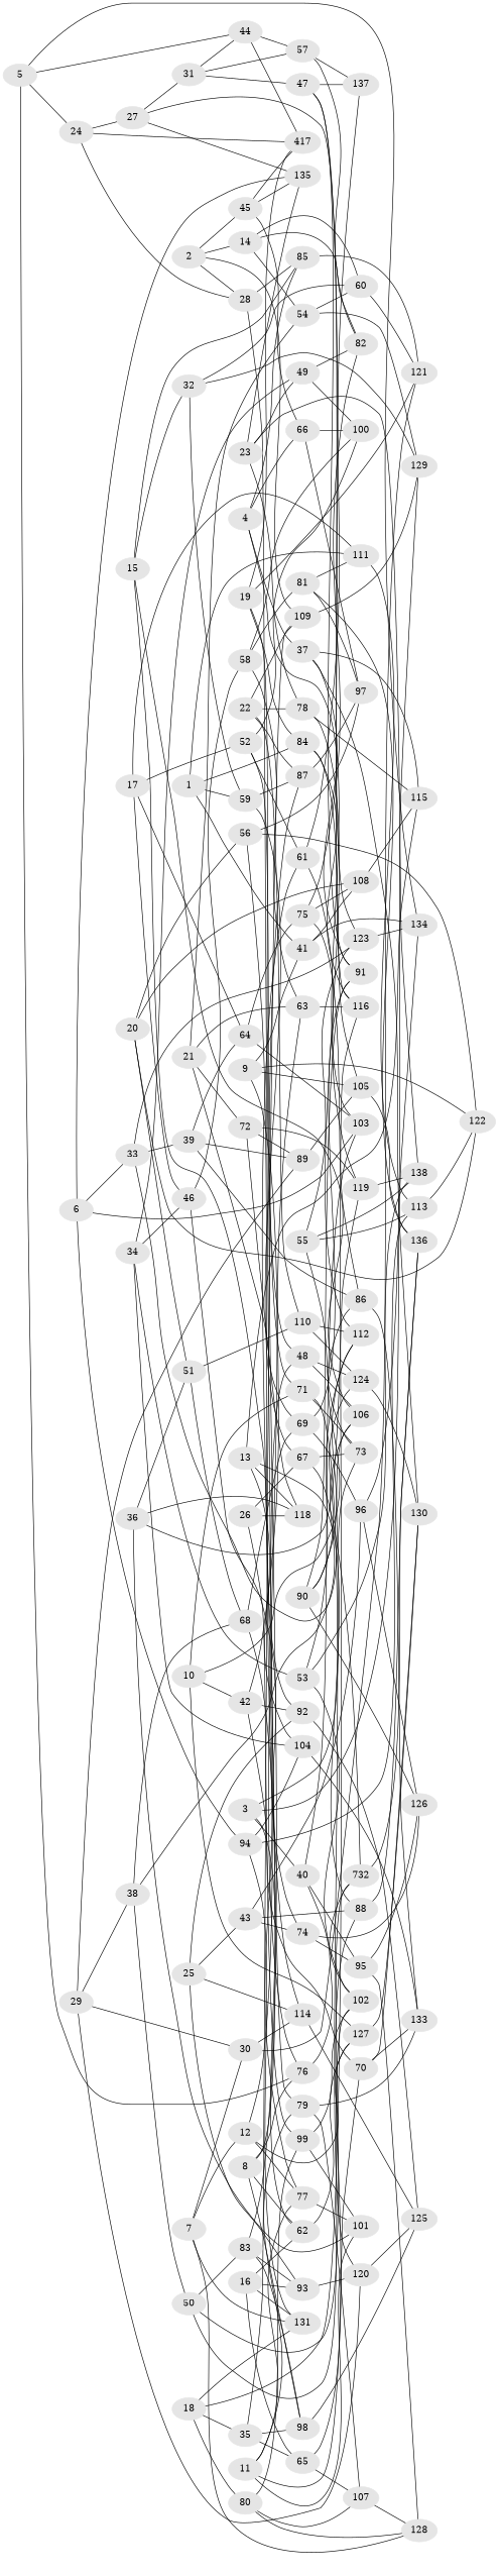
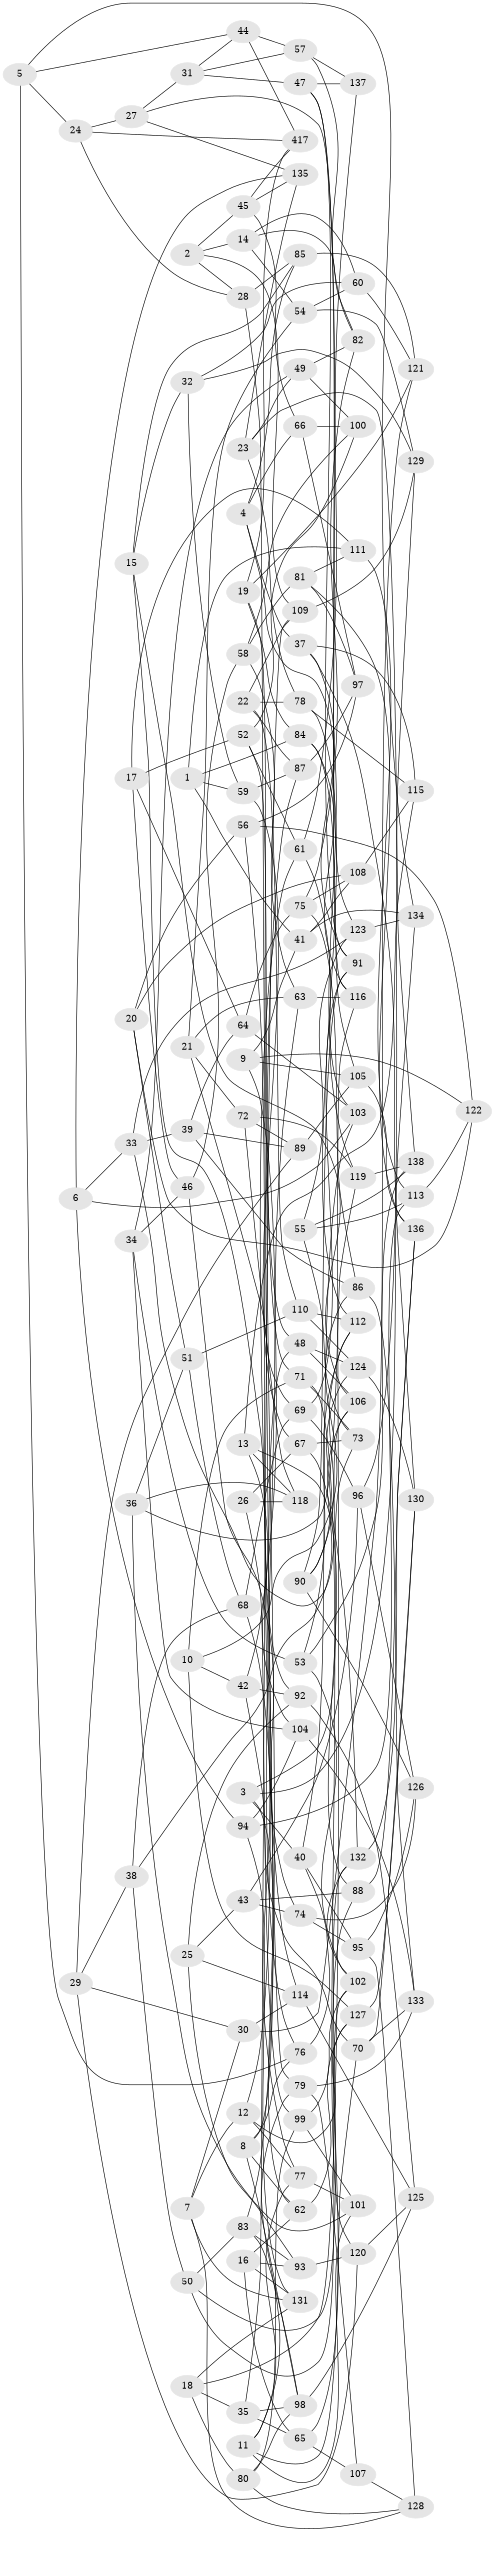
  graph {
    rankdir=LR
    node [color=gray90 style=filled]
    1
    41
    59
    84
    111
    134
    108
    87
    67
    105
    116
    113
    2
    14
    28
    45
    109
    54
    60
    82
    85
    79
    66
    135
    n25 [label=417]
    129
    3
    40
    62
    73
    103
    95
    102
    127
    4
    37
    115
    91
    130
    100
    97
    121
    5
    24
    44
    76
    27
    57
-   132 [label=732]
+   132
    6
    33
    94
    106
    39
    123
    131
    104
    7
    12
    30
    128
    77
    61
    114
    8
    48
    98
    124
    125
    9
    122
    136
    10
    42
    71
    86
    70
    92
    63
    120
    133
    11
    101
    107
    137
    119
    13
    88
    118
    15
    32
    16
    65
    93
    17
    46
    52
    64
    74
    58
    75
    18
    35
    80
    99
    19
    20
    51
    56
    110
    68
    21
    69
    72
    96
    89
    22
    78
    112
    23
    49
    138
    31
    25
    43
    26
    47
    29
    38
    50
    34
    53
    36
    83
    126
    81
    55
    90
    1 -- 41
    1 -- 59
    1 -- 84
    1 -- 111
    41 -- 134
    41 -- 108
    59 -- 87
    59 -- 67
    84 -- 105
    84 -- 116
    111 -- 113
    108 -- 115
    87 -- 97
    67 -- 73
    67 -- 132
    105 -- 136
    113 -- 122
    2 -- 14
    2 -- 28
    2 -- 45
    2 -- 109
    14 -- 54
    14 -- 60
    14 -- 82
    28 -- 85
    28 -- 79
    45 -- 66
    45 -- 135
    45 -- n25
    109 -- 129
    54 -- 60
    54 -- 129
    60 -- 121
    85 -- 121
    79 -- 133
    79 -- 107
    66 -- 100
    66 -- 97
    3 -- 134
    3 -- 40
    3 -- 62
    3 -- 73
    40 -- 103
    40 -- 95
    40 -- 102
    62 -- 127
    95 -- 128
    95 -- 126
    127 -- 130
    4 -- 85
    4 -- 66
    4 -- 103
    4 -- 37
    37 -- 115
    37 -- 91
    37 -- 130
    5 -- 134
    5 -- 24
    5 -- 44
    5 -- 76
    24 -- 28
    24 -- n25
    24 -- 27
    44 -- n25
    44 -- 57
    76 -- 132
    27 -- 116
    27 -- 135
    27 -- 31
    57 -- 82
    57 -- 137
    132 -- 136
    6 -- 135
    6 -- 103
    6 -- 33
    6 -- 94
    33 -- 106
    33 -- 39
    33 -- 123
    94 -- 113
    94 -- 131
    94 -- 104
    39 -- 86
    39 -- 64
    39 -- 89
    123 -- 134
    104 -- 133
    7 -- 131
    7 -- 12
    7 -- 30
    7 -- 128
    12 -- 127
    12 -- 77
    12 -- 61
    30 -- 121
    30 -- 114
    77 -- 101
    61 -- 137
    61 -- 119
    114 -- 125
    8 -- 62
    8 -- 76
    8 -- 48
    8 -- 98
    48 -- 106
    48 -- 124
    98 -- 125
    124 -- 130
    9 -- 41
    9 -- 105
    9 -- 76
    9 -- 122
    10 -- 127
    10 -- 42
    10 -- 71
    10 -- 86
    42 -- 70
    42 -- 92
    42 -- 63
    71 -- 73
    71 -- 120
    86 -- 133
    70 -- 130
    70 -- 133
    92 -- 125
    63 -- 116
    120 -- 125
    11 -- 79
    11 -- 77
    11 -- 70
    11 -- 101
    107 -- 128
    119 -- 138
    13 -- 115
    13 -- 104
    13 -- 88
    13 -- 118
    88 -- 136
    15 -- 85
    15 -- 106
    15 -- 92
    15 -- 32
    32 -- 59
    32 -- 60
    32 -- 129
    16 -- 62
    16 -- 131
    16 -- 65
    16 -- 93
    65 -- 107
    65 -- 88
    93 -- 120
    17 -- 111
    17 -- 46
    17 -- 52
    17 -- 64
    46 -- 74
    46 -- 58
    52 -- 100
    52 -- 61
    52 -- 71
    64 -- 103
    64 -- 75
    74 -- 95
    74 -- 126
    58 -- 100
    58 -- 63
    58 -- 81
    75 -- 108
    75 -- 82
    75 -- 86
    18 -- 116
    18 -- 131
    18 -- 35
    18 -- 80
    35 -- 109
    35 -- 98
    35 -- 65
    80 -- 128
-   80 -- 107
+   80 -- 98
    80 -- 99
    99 -- 102
    99 -- 101
    19 -- 84
    19 -- n25
    19 -- 121
    19 -- 48
    20 -- 108
    20 -- 122
    20 -- 51
    20 -- 56
    51 -- 110
    51 -- 68
    56 -- 97
    56 -- 114
    56 -- 122
    110 -- 124
    110 -- 112
    68 -- 77
    68 -- 69
    21 -- 54
    21 -- 63
    21 -- 69
    21 -- 72
    69 -- 91
    69 -- 96
    72 -- 119
    72 -- 118
    72 -- 89
    96 -- 129
    96 -- 126
    89 -- 105
    22 -- 87
    22 -- 109
    22 -- 110
    22 -- 78
    78 -- 115
    78 -- 112
    23 -- 135
    23 -- 78
    23 -- 49
    23 -- 138
    49 -- 82
    49 -- 100
    31 -- 44
    31 -- 57
    31 -- 47
    25 -- 114
    25 -- 92
    25 -- 93
    25 -- 43
    43 -- 88
    43 -- 74
    43 -- 96
    26 -- 67
    26 -- 118
    26 -- 99
    47 -- 91
    47 -- 123
    47 -- 137
    29 -- 30
    29 -- 120
    29 -- 89
    29 -- 38
    38 -- 106
    38 -- 68
    38 -- 50
    50 -- 102
    50 -- 132
    50 -- 83
    34 -- 104
    34 -- 46
    34 -- 49
    34 -- 53
    53 -- 102
    53 -- 112
    53 -- 138
    36 -- 101
    36 -- 119
    36 -- 118
    36 -- 51
    83 -- 87
    83 -- 98
    83 -- 93
    81 -- 111
    81 -- 97
    81 -- 136
    55 -- 113
    55 -- 73
    55 -- 123
    55 -- 138
    90 -- 91
    90 -- 124
    90 -- 112
    90 -- 126
  }
